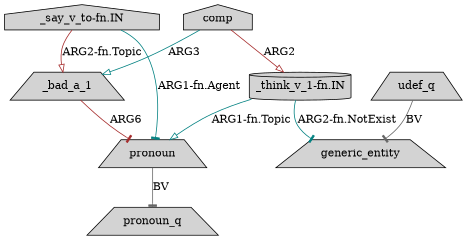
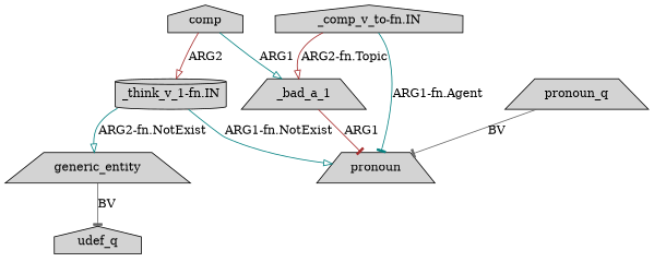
  digraph {
    node [shape=trapezium style=filled]
    edge [arrowhead=tee color=teal]
    n1 [label=pronoun]
    _bad_a_1
    "_think_v_1-fn.IN" [shape=cylinder]
    generic_entity
    comp [shape=house]
-   udef_q
-   "_say_v_to-fn.IN" [shape=house]
+   udef_q [shape=house]
+   "_say_v_to-fn.IN" [shape=house label="_comp_v_to-fn.IN"]
    pronoun_q
-   _bad_a_1 -> n1 [color=brown label=ARG6]
-   "_think_v_1-fn.IN" -> n1 [arrowhead=onormal label="ARG1-fn.Topic"]
-   "_think_v_1-fn.IN" -> generic_entity [label="ARG2-fn.NotExist"]
-   comp -> _bad_a_1 [arrowhead=onormal label=ARG3]
+   _bad_a_1 -> n1 [color=brown label=ARG1]
+   "_think_v_1-fn.IN" -> n1 [arrowhead=onormal label="ARG1-fn.NotExist"]
+   "_think_v_1-fn.IN" -> generic_entity [arrowhead=onormal label="ARG2-fn.NotExist"]
+   comp -> _bad_a_1 [arrowhead=onormal label=ARG1]
    comp -> "_think_v_1-fn.IN" [arrowhead=onormal color=brown label=ARG2]
-   udef_q -> generic_entity [color=gray40 label=BV]
+   generic_entity -> udef_q [color=gray40 label=BV]
    "_say_v_to-fn.IN" -> n1 [label="ARG1-fn.Agent"]
    "_say_v_to-fn.IN" -> _bad_a_1 [arrowhead=onormal color=brown label="ARG2-fn.Topic"]
-   n1 -> pronoun_q [color=gray40 label=BV]
+   pronoun_q -> n1 [color=gray40 label=BV]
  }
